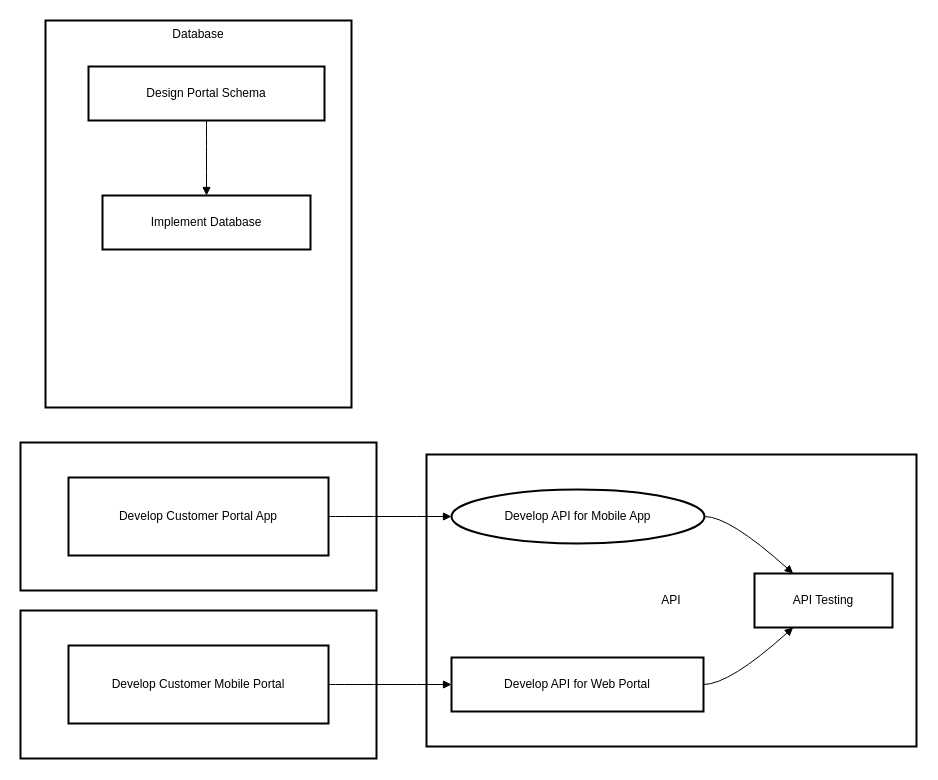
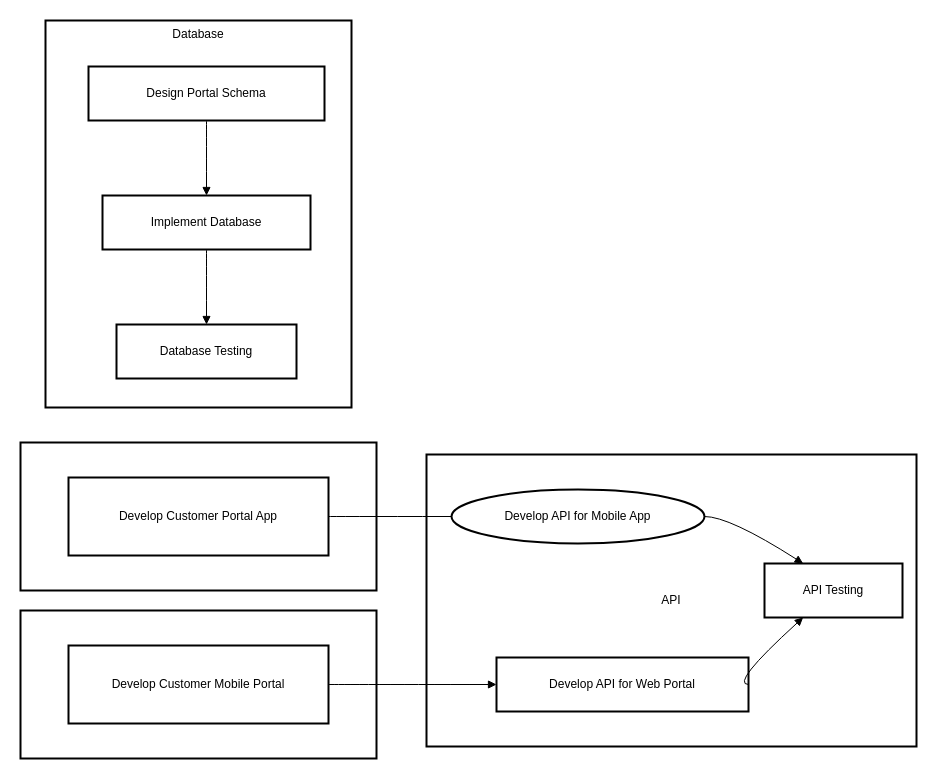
  <mxCell id="0" />
  <mxCell id="1" parent="0" />
  <mxCell id="2" value="API" style="whiteSpace=wrap;strokeWidth=2;" vertex="1" parent="1"><mxGeometry x="426" y="454" width="490" height="292" as="geometry" /></mxCell>
  <mxCell id="3" value="Database" style="whiteSpace=wrap;strokeWidth=2;verticalAlign=top;" vertex="1" parent="1"><mxGeometry x="45" y="20" width="306" height="387" as="geometry" /></mxCell>
  <mxCell id="4" value="Design Portal Schema" style="whiteSpace=wrap;strokeWidth=2;" vertex="1" parent="3"><mxGeometry x="43" y="46" width="236" height="54" as="geometry" /></mxCell>
  <mxCell id="5" value="Implement Database" style="whiteSpace=wrap;strokeWidth=2;" vertex="1" parent="3"><mxGeometry x="57" y="175" width="208" height="54" as="geometry" /></mxCell>
+ <mxCell id="6" value="Database Testing" style="whiteSpace=wrap;strokeWidth=2;" vertex="1" parent="3"><mxGeometry x="71" y="304" width="180" height="54" as="geometry" /></mxCell>
  <mxCell id="7" value="" style="curved=1;startArrow=none;endArrow=block;exitX=0.5;exitY=0.99;entryX=0.5;entryY=-0.01;" edge="1" parent="3" source="4" target="5"><mxGeometry relative="1" as="geometry"><Array as="points" /></mxGeometry></mxCell>
+ <mxCell id="8" value="" style="curved=1;startArrow=none;endArrow=block;exitX=0.5;exitY=0.99;entryX=0.5;entryY=-0.01;" edge="1" parent="3" source="5" target="6"><mxGeometry relative="1" as="geometry"><Array as="points" /></mxGeometry></mxCell>
  <mxCell id="9" value="Web" style="whiteSpace=wrap;strokeWidth=2;" vertex="1" parent="1"><mxGeometry x="20" y="610" width="356" height="148" as="geometry" /></mxCell>
  <mxCell id="10" value="App" style="whiteSpace=wrap;strokeWidth=2;" vertex="1" parent="1"><mxGeometry x="20" y="442" width="356" height="148" as="geometry" /></mxCell>
  <mxCell id="11" value="Develop Customer Portal App" style="whiteSpace=wrap;strokeWidth=2;" vertex="1" parent="1"><mxGeometry x="68" y="477" width="260" height="78" as="geometry" /></mxCell>
  <mxCell id="12" value="Develop Customer Mobile Portal" style="whiteSpace=wrap;strokeWidth=2;" vertex="1" parent="1"><mxGeometry x="68" y="645" width="260" height="78" as="geometry" /></mxCell>
  <mxCell id="13" value="Develop API for Mobile App" style="ellipse;whiteSpace=wrap;strokeWidth=2;" vertex="1" parent="1"><mxGeometry x="451" y="489" width="253" height="54" as="geometry" /></mxCell>
- <mxCell id="14" value="Develop API for Web Portal" style="whiteSpace=wrap;strokeWidth=2;" vertex="1" parent="1"><mxGeometry x="451" y="657" width="252" height="54" as="geometry" /></mxCell>
- <mxCell id="15" value="API Testing" style="whiteSpace=wrap;strokeWidth=2;" vertex="1" parent="1"><mxGeometry x="754" y="573" width="138" height="54" as="geometry" /></mxCell>
- <mxCell id="16" value="" style="curved=1;startArrow=none;endArrow=block;exitX=1;exitY=0.5;entryX=0;entryY=0.5;" edge="1" parent="1" source="11" target="13"><mxGeometry relative="1" as="geometry"><Array as="points" /></mxGeometry></mxCell>
+ <mxCell id="14" value="Develop API for Web Portal" style="whiteSpace=wrap;strokeWidth=2;" vertex="1" parent="1"><mxGeometry x="496" y="657" width="252" height="54" as="geometry" /></mxCell>
+ <mxCell id="15" value="API Testing" style="whiteSpace=wrap;strokeWidth=2;" vertex="1" parent="1"><mxGeometry x="764" y="563" width="138" height="54" as="geometry" /></mxCell>
+ <mxCell id="16" value="" style="curved=1;startArrow=none;endArrow=none;exitX=1;exitY=0.5;entryX=0;entryY=0.5;" edge="1" parent="1" source="11" target="13"><mxGeometry relative="1" as="geometry"><Array as="points" /></mxGeometry></mxCell>
  <mxCell id="17" value="" style="curved=1;startArrow=none;endArrow=block;exitX=1;exitY=0.5;entryX=0;entryY=0.5;" edge="1" parent="1" source="12" target="14"><mxGeometry relative="1" as="geometry"><Array as="points" /></mxGeometry></mxCell>
  <mxCell id="18" value="" style="curved=1;startArrow=none;endArrow=block;exitX=1;exitY=0.5;entryX=0.28;entryY=0;" edge="1" parent="1" source="13" target="15"><mxGeometry relative="1" as="geometry"><Array as="points"><mxPoint x="729" y="516" /></Array></mxGeometry></mxCell>
  <mxCell id="19" value="" style="curved=1;startArrow=none;endArrow=block;exitX=1;exitY=0.5;entryX=0.28;entryY=1;" edge="1" parent="1" source="14" target="15"><mxGeometry relative="1" as="geometry"><Array as="points"><mxPoint x="729" y="684" /></Array></mxGeometry></mxCell>
